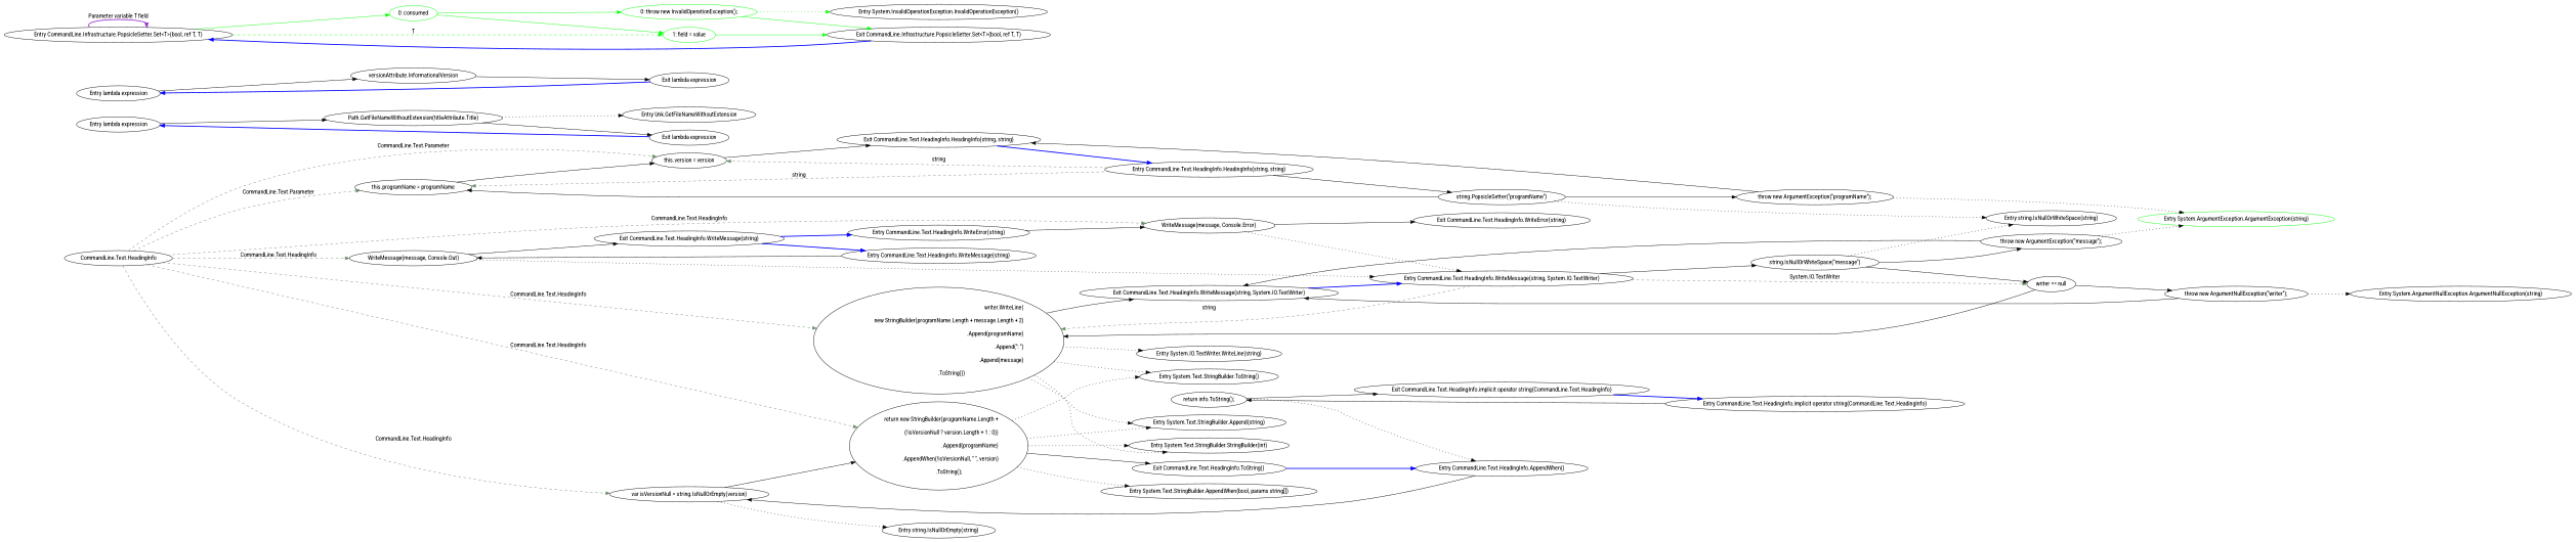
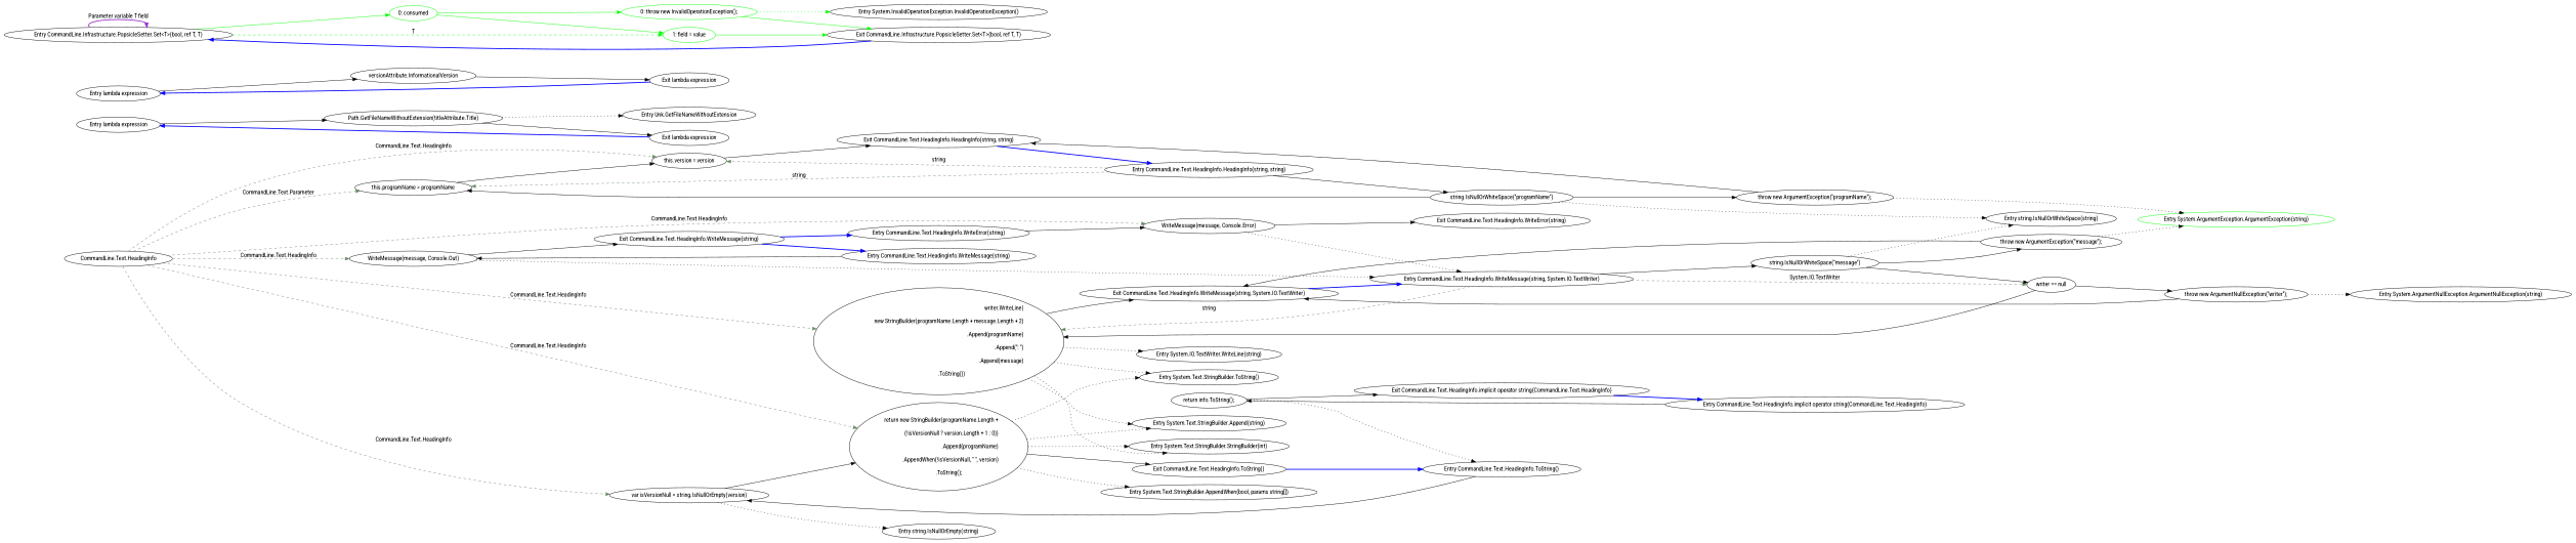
  digraph {
    fontname="Roboto Condensed"
    rankdir=LR
    node [fontname="Roboto Condensed" cluster="CommandLine.Text.HeadingInfo.WriteMessage(string, System.IO.TextWriter)" span="0-0"]
    edge [fontname="Roboto Condensed" style=solid]
    n1 [label="CommandLine.Text.HeadingInfo" cluster="" span=""]
    n2 [cluster="CommandLine.Text.HeadingInfo.HeadingInfo(string, string)" label="this.programName = programName" span="30-30"]
    n3 [cluster="CommandLine.Text.HeadingInfo.HeadingInfo(string, string)" label="this.version = version" span="31-31"]
    n4 [cluster="CommandLine.Text.HeadingInfo.ToString()" label="var isVersionNull = string.IsNullOrEmpty(version)" span="73-73"]
    n5 [cluster="CommandLine.Text.HeadingInfo.ToString()" label="return new StringBuilder(programName.Length +\r\n                    (!isVersionNull ? version.Length + 1 : 0))\r\n                .Append(programName)\r\n                .AppendWhen(!isVersionNull, '' '', version)\r\n                .ToString();" span="74-78"]
    n6 [label="writer.WriteLine(\r\n                new StringBuilder(programName.Length + message.Length + 2)\r\n                    .Append(programName)\r\n                    .Append('': '')\r\n                    .Append(message)\r\n                    .ToString())" span="94-99"]
    n7 [cluster="CommandLine.Text.HeadingInfo.WriteMessage(string)" label="WriteMessage(message, Console.Out)" span="110-110"]
    n8 [cluster="CommandLine.Text.HeadingInfo.WriteError(string)" label="WriteMessage(message, Console.Error)" span="121-121"]
    n9 [cluster="CommandLine.Text.HeadingInfo.HeadingInfo(string, string)" label="Exit CommandLine.Text.HeadingInfo.HeadingInfo(string, string)" span="26-26"]
    n10 [cluster="string.IsNullOrEmpty(string)" label="Entry string.IsNullOrEmpty(string)"]
    n11 [cluster="CommandLine.Text.HeadingInfo.ToString()" label="Exit CommandLine.Text.HeadingInfo.ToString()" span="71-71"]
    n12 [cluster="System.Text.StringBuilder.StringBuilder(int)" label="Entry System.Text.StringBuilder.StringBuilder(int)"]
    n13 [cluster="System.Text.StringBuilder.Append(string)" label="Entry System.Text.StringBuilder.Append(string)"]
    n14 [cluster="System.Text.StringBuilder.AppendWhen(bool, params string[])" label="Entry System.Text.StringBuilder.AppendWhen(bool, params string[])" span="9-9"]
    n15 [cluster="System.Text.StringBuilder.ToString()" label="Entry System.Text.StringBuilder.ToString()"]
    n16 [label="Exit CommandLine.Text.HeadingInfo.WriteMessage(string, System.IO.TextWriter)" span="89-89"]
    n17 [cluster="System.IO.TextWriter.WriteLine(string)" label="Entry System.IO.TextWriter.WriteLine(string)"]
    n18 [label="Entry CommandLine.Text.HeadingInfo.WriteMessage(string, System.IO.TextWriter)" span="89-89"]
    n19 [cluster="CommandLine.Text.HeadingInfo.WriteMessage(string)" label="Exit CommandLine.Text.HeadingInfo.WriteMessage(string)" span="108-108"]
    n20 [cluster="CommandLine.Text.HeadingInfo.WriteError(string)" label="Exit CommandLine.Text.HeadingInfo.WriteError(string)" span="119-119"]
    n21 [cluster="CommandLine.Text.HeadingInfo.HeadingInfo(string, string)" label="Entry CommandLine.Text.HeadingInfo.HeadingInfo(string, string)" span="26-26"]
-   n22 [cluster="CommandLine.Text.HeadingInfo.HeadingInfo(string, string)" label="string.PopsicleSetter(''programName'')" span="28-28"]
+   n22 [cluster="CommandLine.Text.HeadingInfo.HeadingInfo(string, string)" label="string.IsNullOrWhiteSpace(''programName'')" span="28-28"]
    n23 [cluster="CommandLine.Text.HeadingInfo.HeadingInfo(string, string)" label="throw new ArgumentException(''programName'');" span="28-28"]
    n24 [cluster="string.IsNullOrWhiteSpace(string)" label="Entry string.IsNullOrWhiteSpace(string)"]
    n25 [cluster="System.ArgumentException.ArgumentException(string)" color=green label="Entry System.ArgumentException.ArgumentException(string)"]
    n26 [cluster="lambda expression" label="Entry lambda expression" span="47-47"]
    n27 [cluster="lambda expression" label="Path.GetFileNameWithoutExtension(titleAttribute.Title)" span="47-47"]
    n28 [cluster="lambda expression" label="Exit lambda expression" span="47-47"]
    n29 [cluster="Unk.GetFileNameWithoutExtension" label="Entry Unk.GetFileNameWithoutExtension" span=""]
    n30 [cluster="lambda expression" label="Entry lambda expression" span="51-51"]
    n31 [cluster="lambda expression" label="versionAttribute.InformationalVersion" span="51-51"]
    n32 [cluster="lambda expression" label="Exit lambda expression" span="51-51"]
    n33 [cluster="CommandLine.Text.HeadingInfo.implicit operator string(CommandLine.Text.HeadingInfo)" label="Entry CommandLine.Text.HeadingInfo.implicit operator string(CommandLine.Text.HeadingInfo)" span="62-62"]
    n34 [cluster="CommandLine.Text.HeadingInfo.implicit operator string(CommandLine.Text.HeadingInfo)" label="return info.ToString();" span="64-64"]
    n35 [cluster="CommandLine.Text.HeadingInfo.implicit operator string(CommandLine.Text.HeadingInfo)" label="Exit CommandLine.Text.HeadingInfo.implicit operator string(CommandLine.Text.HeadingInfo)" span="62-62"]
-   n36 [cluster="CommandLine.Text.HeadingInfo.ToString()" label="Entry CommandLine.Text.HeadingInfo.AppendWhen()" span="71-71"]
+   n36 [cluster="CommandLine.Text.HeadingInfo.ToString()" label="Entry CommandLine.Text.HeadingInfo.ToString()" span="71-71"]
    n37 [label="string.IsNullOrWhiteSpace(''message'')" span="91-91"]
    n38 [label="writer == null" span="92-92"]
    n39 [label="throw new ArgumentException(''message'');" span="91-91"]
    n40 [label="throw new ArgumentNullException(''writer'');" span="92-92"]
    n41 [cluster="System.ArgumentNullException.ArgumentNullException(string)" label="Entry System.ArgumentNullException.ArgumentNullException(string)"]
    n42 [cluster="CommandLine.Text.HeadingInfo.WriteMessage(string)" label="Entry CommandLine.Text.HeadingInfo.WriteMessage(string)" span="108-108"]
    n43 [cluster="CommandLine.Text.HeadingInfo.WriteError(string)" label="Entry CommandLine.Text.HeadingInfo.WriteError(string)" span="119-119"]
    n44 [cluster="CommandLine.Infrastructure.PopsicleSetter.Set<T>(bool, ref T, T)" file="PopsicleSetter.cs" label="Entry CommandLine.Infrastructure.PopsicleSetter.Set<T>(bool, ref T, T)" span="8-8"]
    n45 [cluster="CommandLine.Infrastructure.PopsicleSetter.Set<T>(bool, ref T, T)" color=green community=0 file="PopsicleSetter.cs" label="0: consumed" span="10-10"]
    n46 [cluster="CommandLine.Infrastructure.PopsicleSetter.Set<T>(bool, ref T, T)" color=green community=0 file="PopsicleSetter.cs" label="1: field = value" span="15-15"]
    n47 [cluster="CommandLine.Infrastructure.PopsicleSetter.Set<T>(bool, ref T, T)" color=green community=0 file="PopsicleSetter.cs" label="0: throw new InvalidOperationException();" span="12-12"]
    n48 [cluster="CommandLine.Infrastructure.PopsicleSetter.Set<T>(bool, ref T, T)" file="PopsicleSetter.cs" label="Exit CommandLine.Infrastructure.PopsicleSetter.Set<T>(bool, ref T, T)" span="8-8"]
    n49 [cluster="System.InvalidOperationException.InvalidOperationException()" file="PopsicleSetter.cs" label="Entry System.InvalidOperationException.InvalidOperationException()"]
    n1 -> n2 [color=darkseagreen4 label="CommandLine.Text.Parameter" style=dashed]
-   n1 -> n3 [color=darkseagreen4 label="CommandLine.Text.Parameter" style=dashed]
+   n1 -> n3 [color=darkseagreen4 label="CommandLine.Text.HeadingInfo" style=dashed]
    n1 -> n4 [color=darkseagreen4 label="CommandLine.Text.HeadingInfo" style=dashed]
    n1 -> n5 [color=darkseagreen4 label="CommandLine.Text.HeadingInfo" style=dashed]
    n1 -> n6 [color=darkseagreen4 label="CommandLine.Text.HeadingInfo" style=dashed]
    n1 -> n7 [color=darkseagreen4 label="CommandLine.Text.HeadingInfo" style=dashed]
    n1 -> n8 [color=darkseagreen4 label="CommandLine.Text.HeadingInfo" style=dashed]
    n2 -> n3
    n3 -> n9
    n4 -> n5
    n4 -> n10 [style=dotted]
    n5 -> n11
    n5 -> n12 [style=dotted]
    n5 -> n13 [style=dotted]
    n5 -> n14 [style=dotted]
    n5 -> n15 [style=dotted]
    n6 -> n12 [style=dotted]
    n6 -> n13 [style=dotted]
    n6 -> n15 [style=dotted]
    n6 -> n16
    n6 -> n17 [style=dotted]
    n7 -> n18 [style=dotted]
    n7 -> n19
    n8 -> n18 [style=dotted]
    n8 -> n20
    n9 -> n21 [color=blue style=bold]
    n11 -> n36 [color=blue style=bold]
    n16 -> n18 [color=blue style=bold]
    n18 -> n6 [color=darkseagreen4 label=string style=dashed]
    n18 -> n37
    n18 -> n38 [color=darkseagreen4 label="System.IO.TextWriter" style=dashed]
    n19 -> n42 [color=blue style=bold]
    n19 -> n43 [color=blue style=bold]
    n21 -> n2 [color=darkseagreen4 label=string style=dashed]
    n21 -> n3 [color=darkseagreen4 label=string style=dashed]
    n21 -> n22
    n22 -> n2
    n22 -> n23
    n22 -> n24 [style=dotted]
    n23 -> n9
    n23 -> n25 [style=dotted]
    n26 -> n27
    n27 -> n28
    n27 -> n29 [style=dotted]
    n28 -> n26 [color=blue style=bold]
    n30 -> n31
    n31 -> n32
    n32 -> n30 [color=blue style=bold]
    n33 -> n34
    n34 -> n35
    n34 -> n36 [style=dotted]
    n35 -> n33 [color=blue style=bold]
    n36 -> n4
    n37 -> n24 [style=dotted]
    n37 -> n38
    n37 -> n39
    n38 -> n6
    n38 -> n40
    n39 -> n16
    n39 -> n25 [style=dotted]
    n40 -> n16
    n40 -> n41 [style=dotted]
    n42 -> n7
    n43 -> n8
    n44 -> n44 [color=darkorchid label="Parameter variable T field" style=bold]
    n44 -> n45 [color=green]
    n44 -> n46 [color=green label=T style=dashed]
    n45 -> n46 [color=green]
    n45 -> n47 [color=green]
    n46 -> n48 [color=green]
    n47 -> n48 [color=green]
    n47 -> n49 [color=green style=dotted]
    n48 -> n44 [color=blue style=bold]
  }
